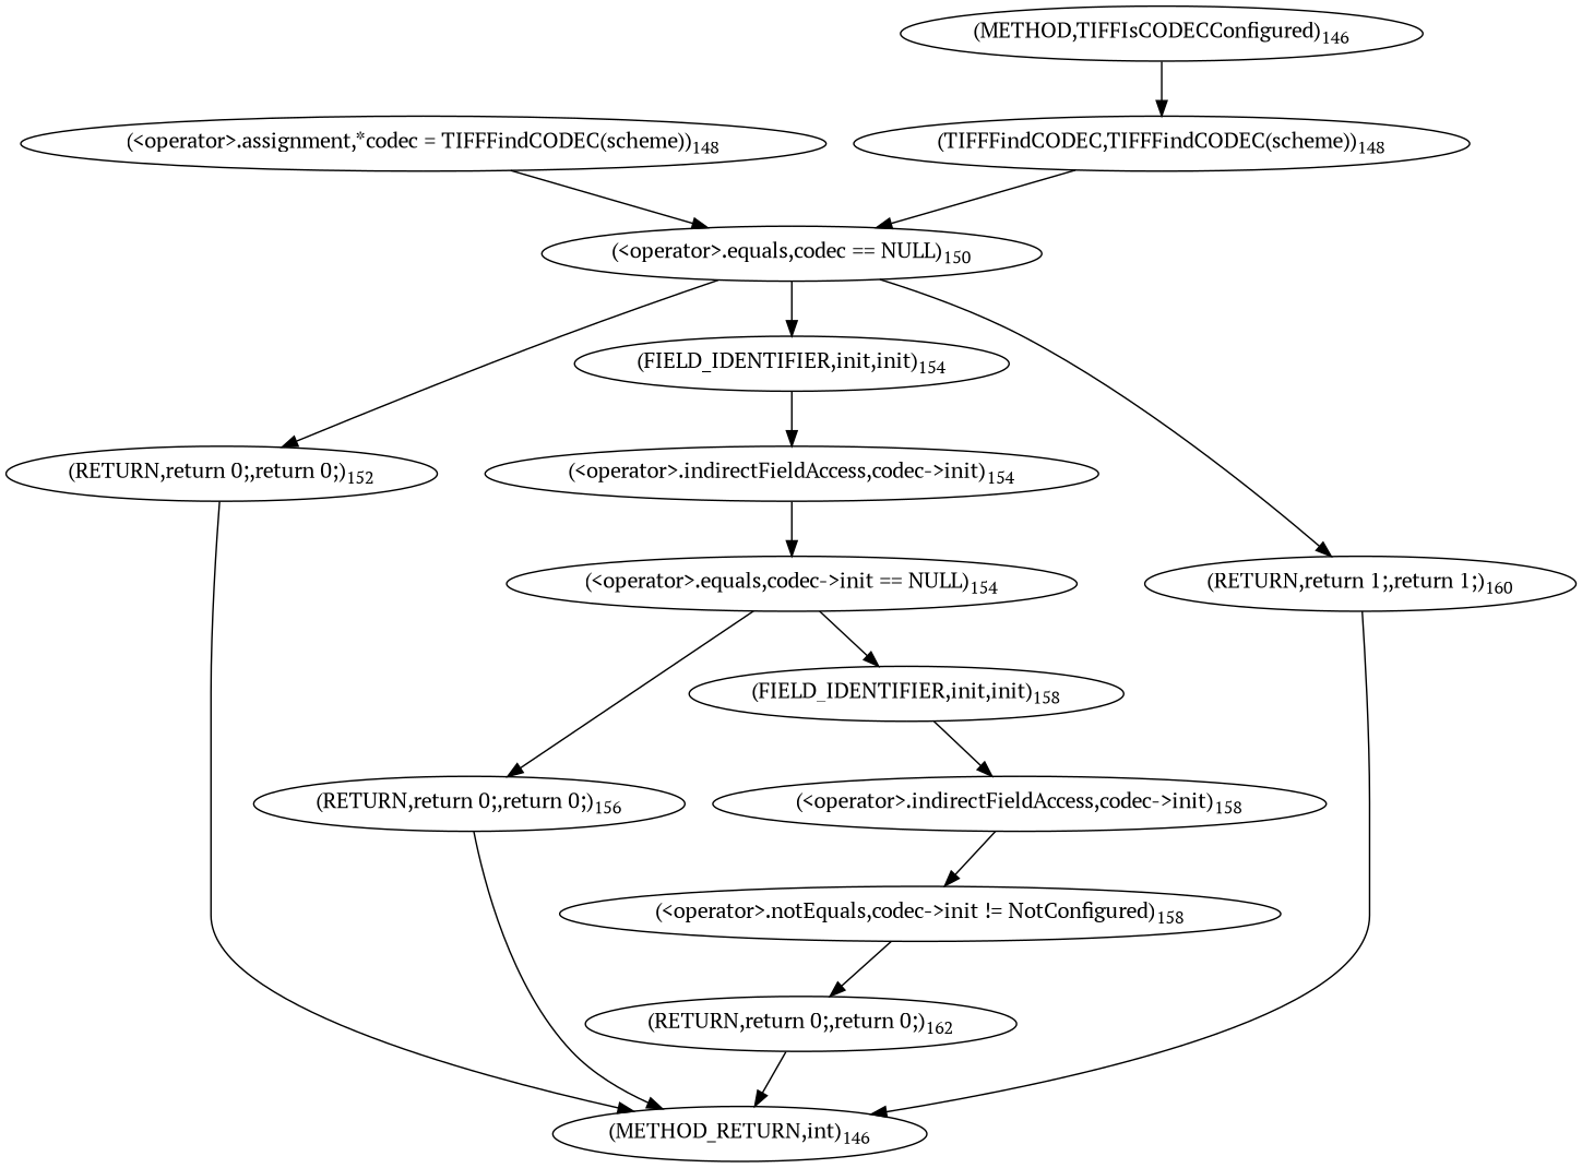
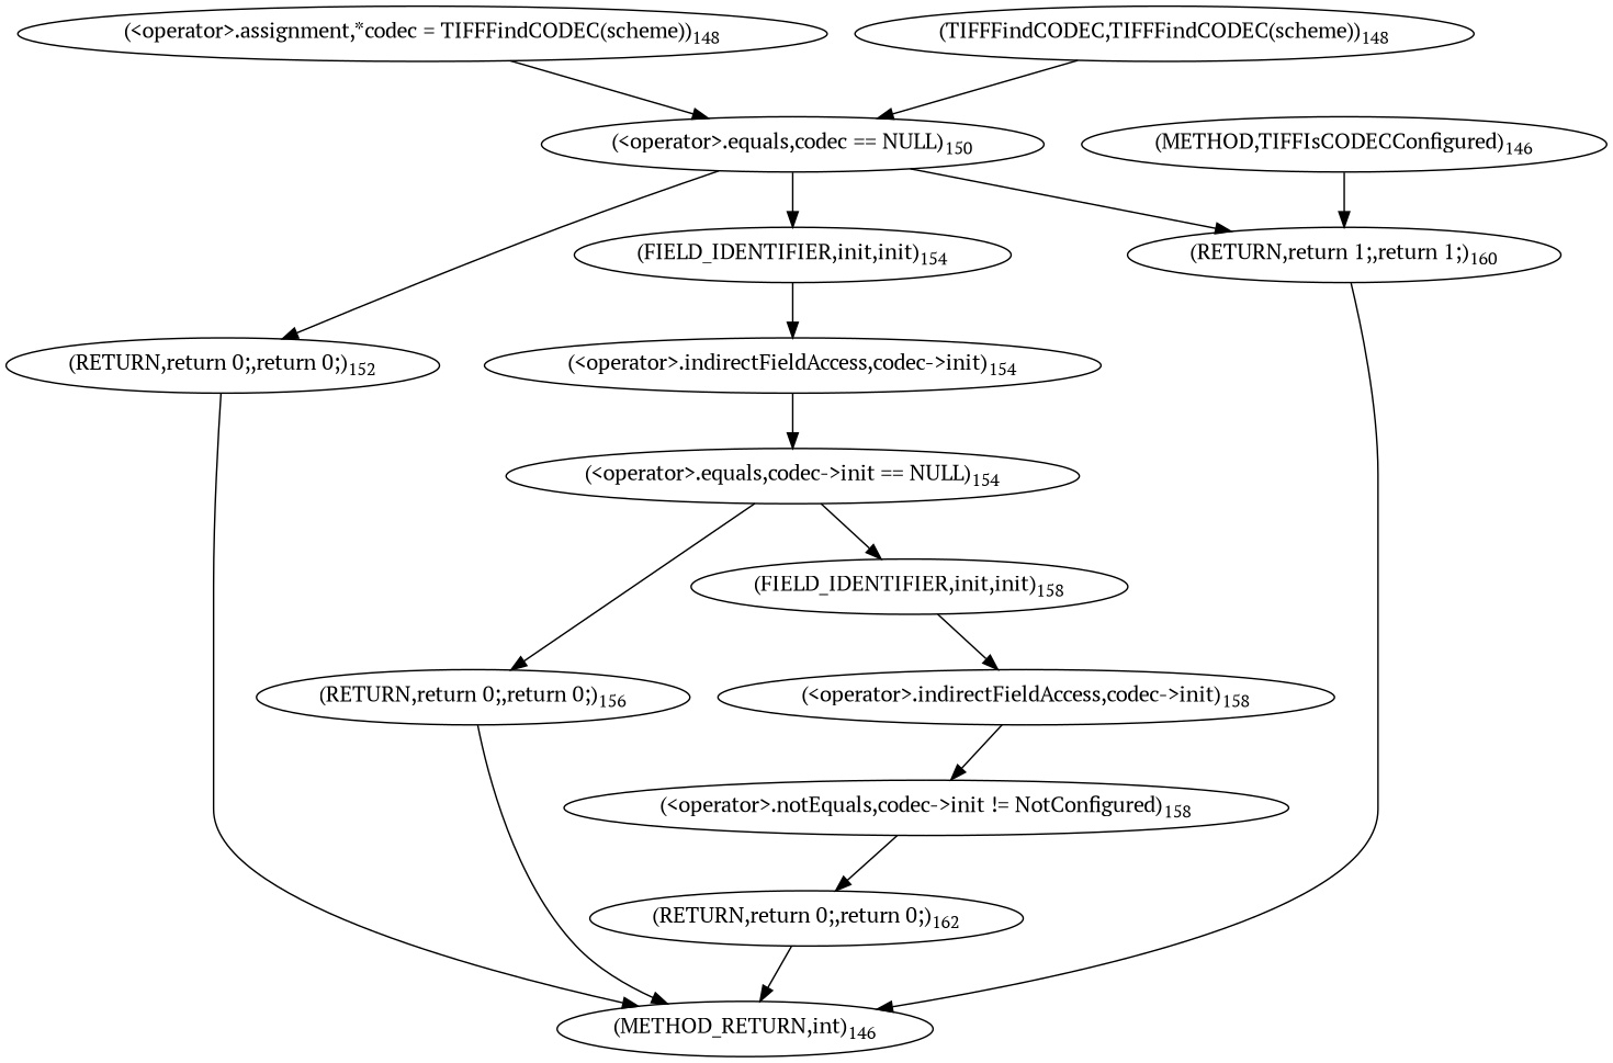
  digraph {
    fontname="PT Serif"
    node [fontname="PT Serif"]
    edge [fontname="PT Serif"]
    n1 [label=<(&lt;operator&gt;.assignment,*codec = TIFFFindCODEC(scheme))<SUB>148</SUB>>]
    n2 [label=<(&lt;operator&gt;.equals,codec == NULL)<SUB>150</SUB>>]
    n3 [label=<(RETURN,return 0;,return 0;)<SUB>152</SUB>>]
    n4 [label=<(FIELD_IDENTIFIER,init,init)<SUB>154</SUB>>]
    n5 [label=<(RETURN,return 1;,return 1;)<SUB>160</SUB>>]
    n6 [label=<(RETURN,return 0;,return 0;)<SUB>162</SUB>>]
    n7 [label=<(METHOD_RETURN,int)<SUB>146</SUB>>]
    n8 [label=<(TIFFFindCODEC,TIFFFindCODEC(scheme))<SUB>148</SUB>>]
    n9 [label=<(&lt;operator&gt;.indirectFieldAccess,codec-&gt;init)<SUB>154</SUB>>]
    n10 [label=<(&lt;operator&gt;.equals,codec-&gt;init == NULL)<SUB>154</SUB>>]
    n11 [label=<(RETURN,return 0;,return 0;)<SUB>156</SUB>>]
    n12 [label=<(FIELD_IDENTIFIER,init,init)<SUB>158</SUB>>]
    n13 [label=<(&lt;operator&gt;.indirectFieldAccess,codec-&gt;init)<SUB>158</SUB>>]
    n14 [label=<(&lt;operator&gt;.notEquals,codec-&gt;init != NotConfigured)<SUB>158</SUB>>]
    n15 [label=<(METHOD,TIFFIsCODECConfigured)<SUB>146</SUB>>]
    n1 -> n2
    n2 -> n3
    n2 -> n4
    n2 -> n5
    n3 -> n7
    n4 -> n9
    n5 -> n7
    n6 -> n7
    n8 -> n2
    n9 -> n10
    n10 -> n11
    n10 -> n12
    n11 -> n7
    n12 -> n13
    n13 -> n14
    n14 -> n6
-   n15 -> n8
+   n15 -> n5
  }
